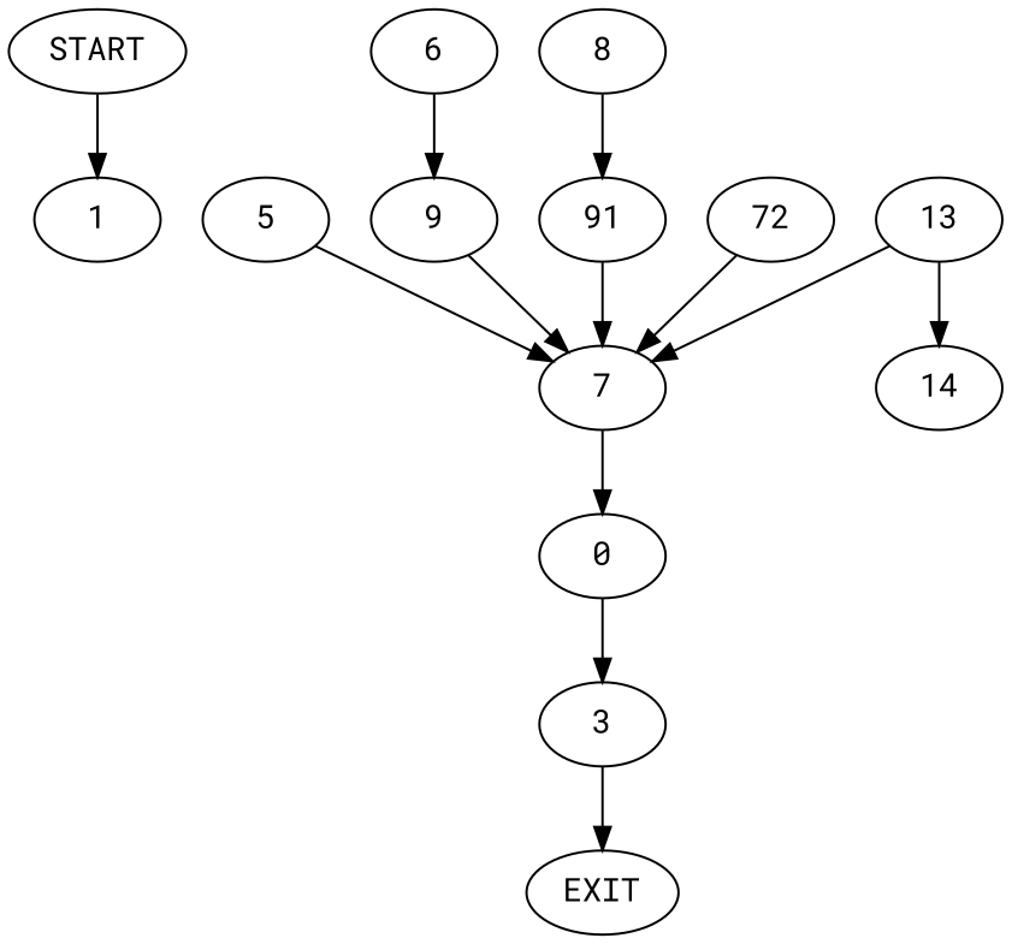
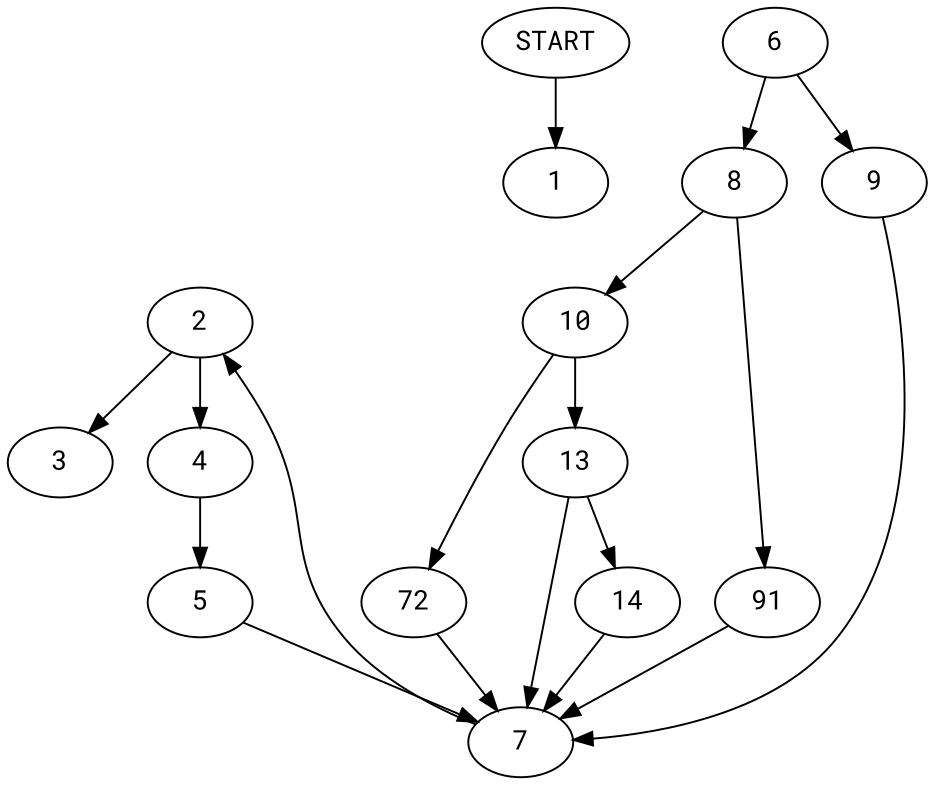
  digraph {
    fontname="Roboto Mono"
    node [fontname="Roboto Mono"]
    edge [fontname="Roboto Mono"]
    n1 [label=START]
    1
-   2 [label=0]
+   2
    3
-   n6 [label=EXIT]
+   4
    5
    7
    6
    8
    9
+   10
    n13 [label=91]
    n14 [label=72]
    13
    14
    n1 -> 1
    2 -> 3
-   3 -> n6
+   2 -> 4
+   4 -> 5
    5 -> 7
    7 -> 2
+   6 -> 8
    6 -> 9
+   8 -> 10
    8 -> n13
    9 -> 7
+   10 -> n14
+   10 -> 13
    n13 -> 7
    n14 -> 7
    13 -> 7
    13 -> 14
+   14 -> 7
  }
